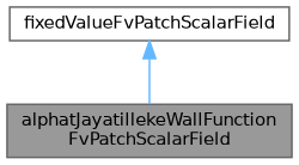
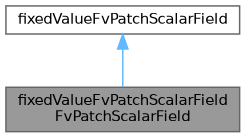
  digraph {
    node [color=gray40 fontname=Helvetica fontsize=10 shape=box style=filled]
-   n1 [fillcolor=grey60 fontcolor=black height=0.2 label="alphatJayatillekeWallFunction\lFvPatchScalarField" width=0.4]
+   n1 [fillcolor=grey60 fontcolor=black height=0.2 label="fixedValueFvPatchScalarField\lFvPatchScalarField" width=0.4]
    n2 [fillcolor=white height=0.2 label=fixedValueFvPatchScalarField width=0.4]
    n2 -> n1 [color=steelblue1 dir=back fontname=Helvetica fontsize=10 labelfontname=Helvetica labelfontsize=10 style=solid]
  }
